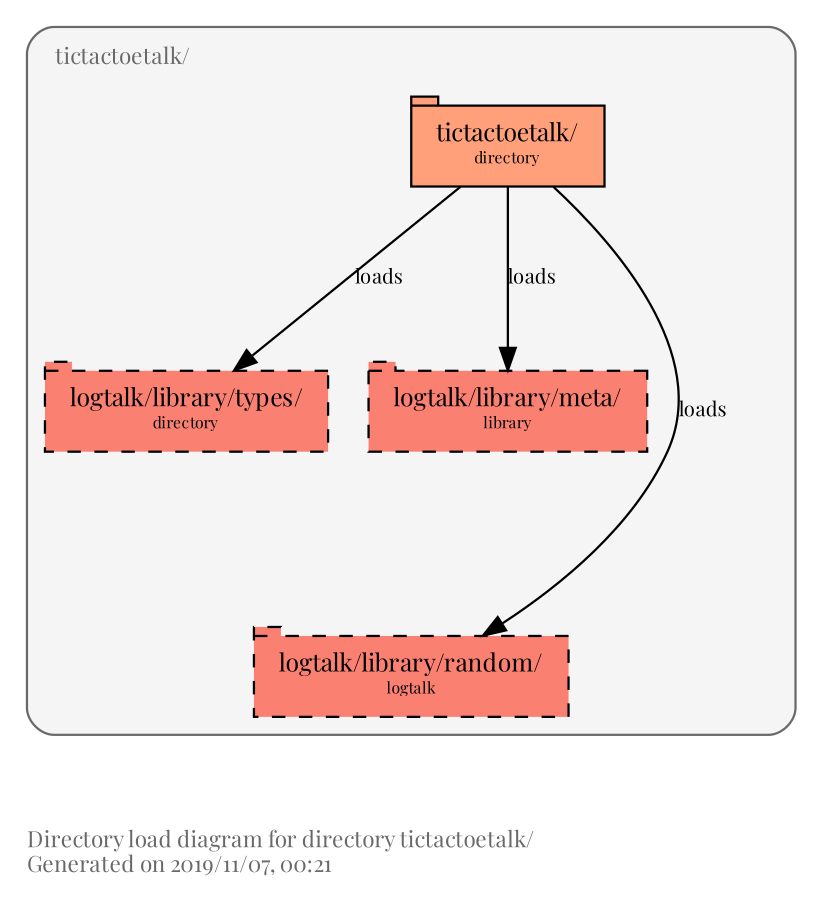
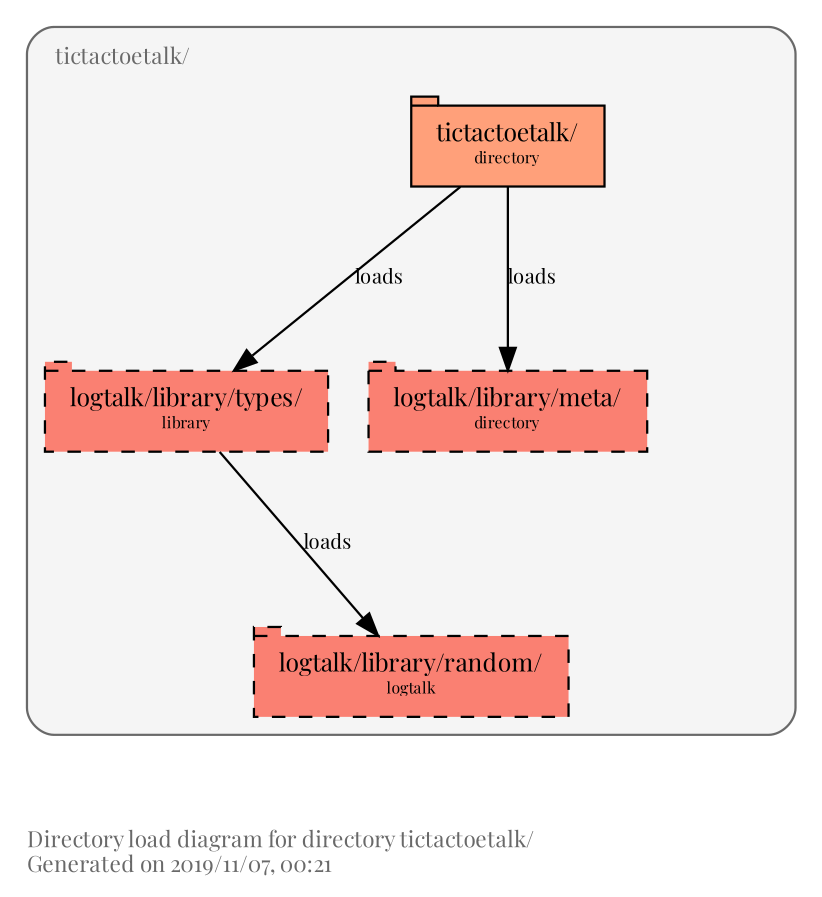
  digraph {
    clusterrank=local
    compound=true
    fontcolor=dimgray
    fontname="Playfair Display"
    fontsize=10
    label="Directory load diagram for directory tictactoetalk/\lGenerated on 2019/11/07, 00:21\l"
    labeljust=l
    pack=true
    pencolor=dimgray
    rankdir=TB
    ranksep=1.0
    splines=true
    node [fillcolor=salmon fontname="Playfair Display" fontsize=9 shape=tab style="filled,dashed"]
    edge [arrowhead=normal fontname="Playfair Display" fontsize=9]
    n1 [fillcolor=lightsalmon label=<<TABLE border="0" cellborder="0" cellspacing="0" cellpadding="0"><TR><TD> </TD><TD><FONT POINT-SIZE="11">tictactoetalk/</FONT></TD><TD> </TD></TR><TR><TD> </TD><TD><FONT POINT-SIZE="7">directory</FONT></TD><TD> </TD></TR></TABLE>> style=filled]
-   n2 [label=<<TABLE border="0" cellborder="0" cellspacing="0" cellpadding="0"><TR><TD> </TD><TD><FONT POINT-SIZE="11">logtalk/library/types/</FONT></TD><TD> </TD></TR><TR><TD> </TD><TD><FONT POINT-SIZE="7">directory</FONT></TD><TD> </TD></TR></TABLE>>]
-   n3 [label=<<TABLE border="0" cellborder="0" cellspacing="0" cellpadding="0"><TR><TD> </TD><TD><FONT POINT-SIZE="11">logtalk/library/meta/</FONT></TD><TD> </TD></TR><TR><TD> </TD><TD><FONT POINT-SIZE="7">library</FONT></TD><TD> </TD></TR></TABLE>>]
+   n2 [label=<<TABLE border="0" cellborder="0" cellspacing="0" cellpadding="0"><TR><TD> </TD><TD><FONT POINT-SIZE="11">logtalk/library/types/</FONT></TD><TD> </TD></TR><TR><TD> </TD><TD><FONT POINT-SIZE="7">library</FONT></TD><TD> </TD></TR></TABLE>>]
+   n3 [label=<<TABLE border="0" cellborder="0" cellspacing="0" cellpadding="0"><TR><TD> </TD><TD><FONT POINT-SIZE="11">logtalk/library/meta/</FONT></TD><TD> </TD></TR><TR><TD> </TD><TD><FONT POINT-SIZE="7">directory</FONT></TD><TD> </TD></TR></TABLE>>]
    n4 [label=<<TABLE border="0" cellborder="0" cellspacing="0" cellpadding="0"><TR><TD> </TD><TD><FONT POINT-SIZE="11">logtalk/library/random/</FONT></TD><TD> </TD></TR><TR><TD> </TD><TD><FONT POINT-SIZE="7">logtalk</FONT></TD><TD> </TD></TR></TABLE>>]
    subgraph cluster_1 {
      bgcolor=whitesmoke
      label=<<TABLE border="0" cellborder="0"><TR><TD tooltip="tictactoetalk/">tictactoetalk/</TD></TR></TABLE>>
      style=rounded
      n1
      n2
      n3
      n4
    }
    n1 -> n2 [label=loads]
    n1 -> n3 [label=loads]
-   n1 -> n4 [label=loads]
+   n2 -> n4 [label=loads]
  }
